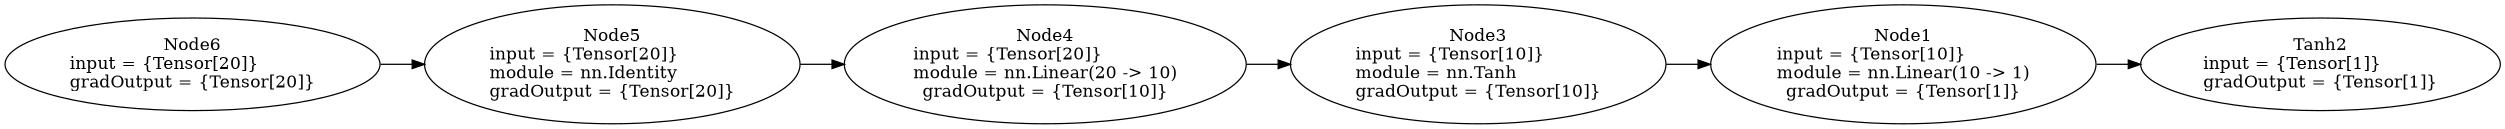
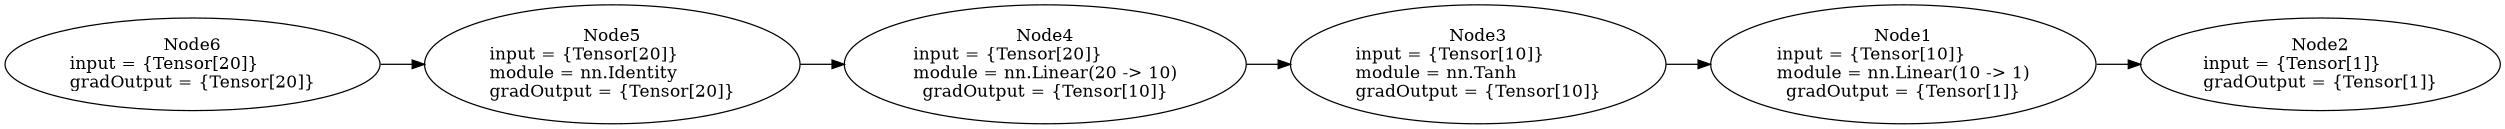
  digraph {
    rankdir=LR
    node [shape=oval]
    n1 [height=1.3356 label="Node1\ninput = {Tensor[10]}\lmodule = nn.Linear(10 -> 1)\lgradOutput = {Tensor[1]}" width=3.4507]
-   n2 [height=1.041 label="Tanh2\ninput = {Tensor[1]}\lgradOutput = {Tensor[1]}" width=3.1506]
+   n2 [height=1.041 label="Node2\ninput = {Tensor[1]}\lgradOutput = {Tensor[1]}" width=3.1506]
    n3 [height=1.3356 label="Node3\ninput = {Tensor[10]}\lmodule = nn.Tanh\lgradOutput = {Tensor[10]}" width=3.279]
    n4 [height=1.3356 label="Node4\ninput = {Tensor[20]}\lmodule = nn.Linear(20 -> 10)\lgradOutput = {Tensor[10]}" width=3.5652]
    n5 [height=1.3356 label="Node5\ninput = {Tensor[20]}\lmodule = nn.Identity\lgradOutput = {Tensor[20]}" width=3.279]
    n6 [height=1.041 label="Node6\ninput = {Tensor[20]}\lgradOutput = {Tensor[20]}" width=3.279]
    n1 -> n2
    n3 -> n1
    n4 -> n3
    n5 -> n4
    n6 -> n5
  }
